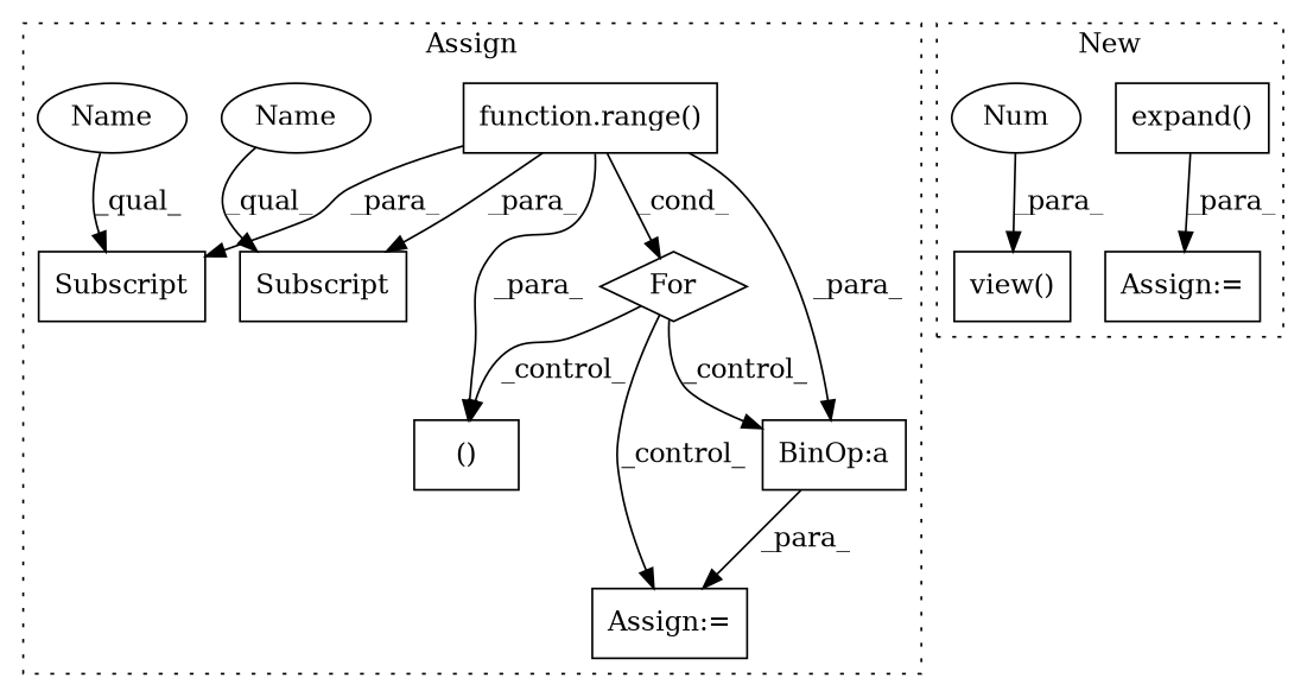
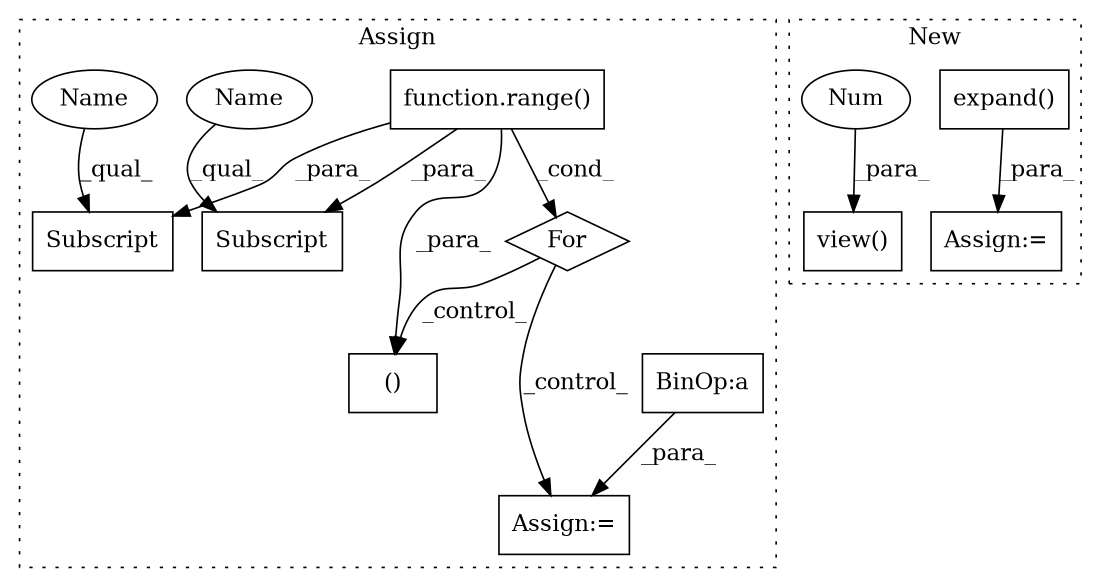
  digraph {
    node [a=75 l=1 s=2112 shape=box]
    n1 [l="6,1" label="function.range()" s="1456,1466"]
    n2 [a=63 l="11,0" label=Subscript s="1532,0"]
    n3 [a=107 l="4,14" label=For s="1447,1467" shape=diamond]
    n4 [a=63 l="12,0" label=Subscript s="1487,0"]
    n5 [a=68 l=7 label="Assign:="]
    n6 [a=54 l=4 label="()"]
    n7 [a=82 label="BinOp:a" s=2080]
    n8 [a=87 label=Name s=1532 shape=ellipse]
    n9 [a=87 label=Name s=1487 shape=ellipse]
    n10 [l="26,1" label="expand()" s="2465,2501"]
    n11 [a=68 l=3 label="Assign:=" s=2735]
    n12 [l="7,1" label="view()" s="2465,2482"]
    n13 [a=76 label=Num s=2475 shape=ellipse]
    subgraph cluster_1 {
      label=Assign
      style=dotted
      n1
      n2
      n3
      n4
      n5
      n6
      n7
      n8
      n9
    }
    subgraph cluster_2 {
      label=New
      style=dotted
      n10
      n11
      n12
      n13
    }
    n1 -> n2 [label=_para_]
    n1 -> n3 [label=_cond_]
    n1 -> n4 [label=_para_]
    n1 -> n6 [label=_para_]
-   n1 -> n7 [label=_para_]
    n3 -> n5 [label=_control_]
    n3 -> n6 [label=_control_]
-   n3 -> n7 [label=_control_]
    n7 -> n5 [label=_para_]
    n8 -> n2 [label=_qual_]
    n9 -> n4 [label=_qual_]
    n10 -> n11 [label=_para_]
    n13 -> n12 [label=_para_]
  }
